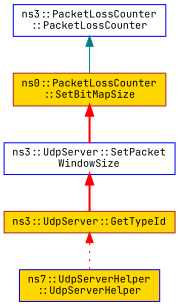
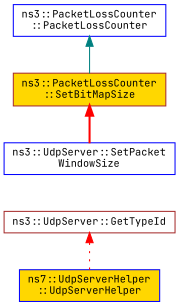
  digraph {
    fontname="JetBrains Mono"
    rankdir=TB
    node [color=blue fillcolor=white fontname="JetBrains Mono" fontsize=10 shape=record style=filled]
    edge [color=red dir=back fontname="JetBrains Mono" fontsize=10 labelfontname=Helvetica labelfontsize=10 style=bold]
-   n1 [color=brown fillcolor=gold fontcolor=black height=0.2 label="ns0::PacketLossCounter\l::SetBitMapSize" width=0.4]
+   n1 [color=brown fillcolor=gold fontcolor=black height=0.2 label="ns3::PacketLossCounter\l::SetBitMapSize" width=0.4]
    n2 [height=0.2 label="ns3::UdpServer::SetPacket\lWindowSize" width=0.4]
    n3 [height=0.2 label="ns3::PacketLossCounter\l::PacketLossCounter" width=0.4]
-   n4 [color=brown fillcolor=gold height=0.2 label="ns3::UdpServer::GetTypeId" width=0.4]
+   n4 [color=brown height=0.2 label="ns3::UdpServer::GetTypeId" width=0.4]
    n5 [fillcolor=gold height=0.2 label="ns7::UdpServerHelper\l::UdpServerHelper" width=0.4]
    n1 -> n2
-   n2 -> n4
    n3 -> n1 [color=teal style=solid]
    n4 -> n5 [style=dotted]
  }
